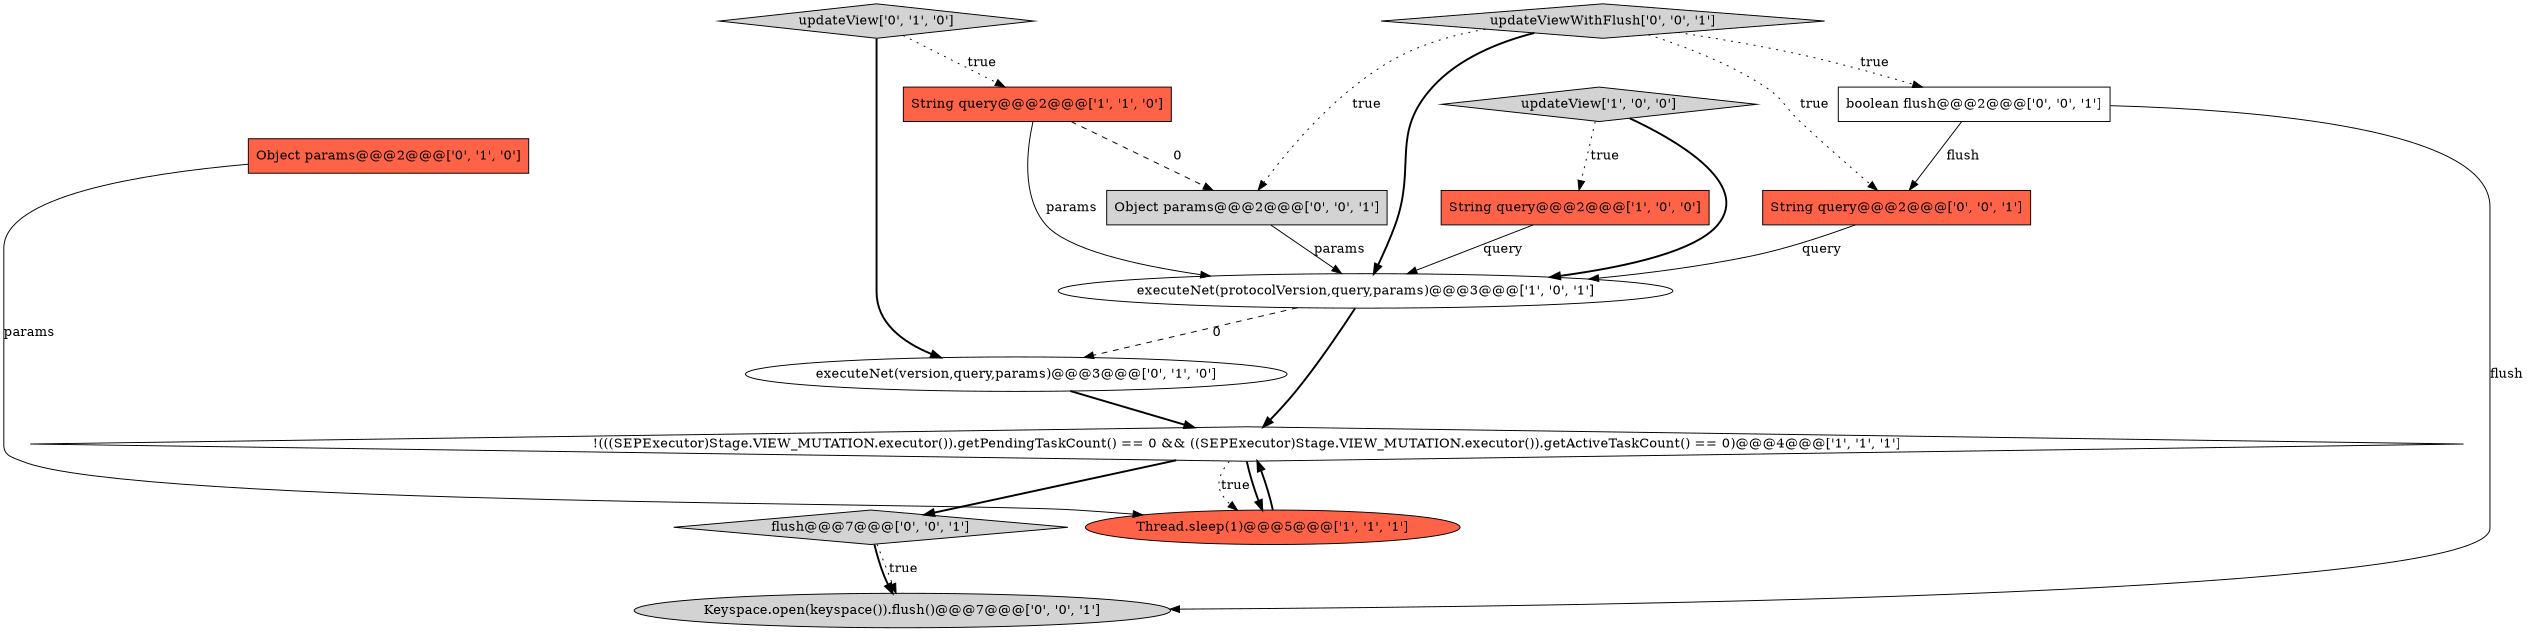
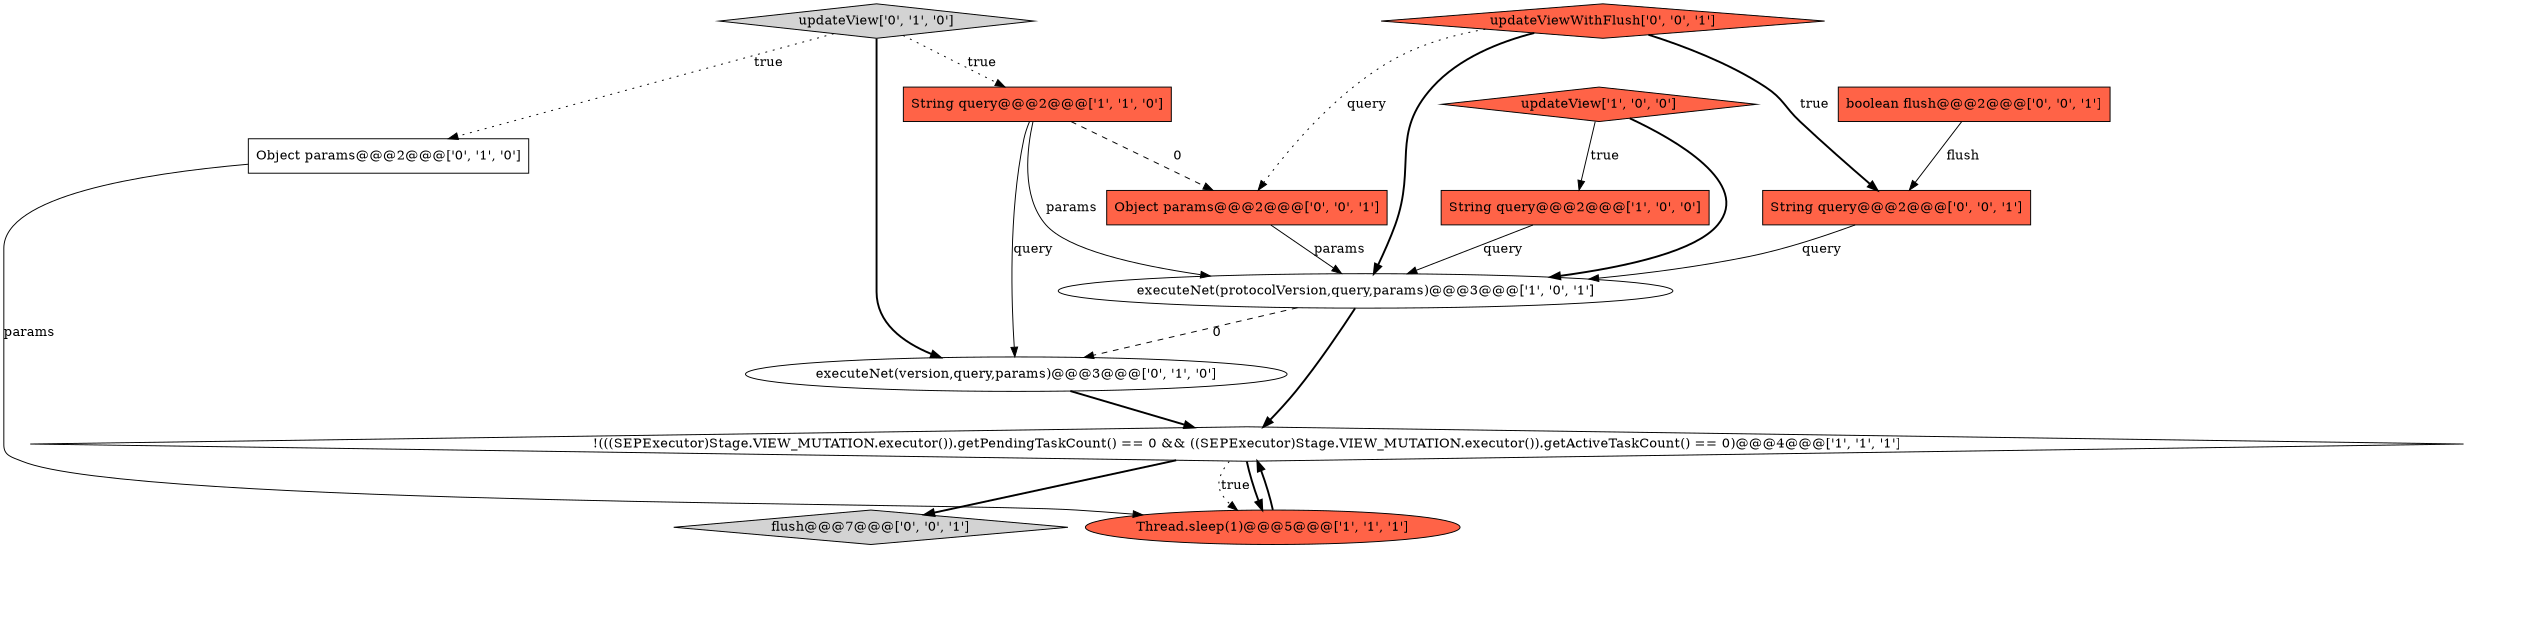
  digraph {
    node [fillcolor=tomato shape=box style=filled]
    edge [style=bold]
-   n1 [fillcolor=lightgray label="updateView['1', '0', '0']" shape=diamond]
+   n1 [label="updateView['1', '0', '0']" shape=diamond]
    n2 [fillcolor=white label="executeNet(protocolVersion,query,params)@@@3@@@['1', '0', '1']" shape=ellipse]
    n3 [label="String query@@@2@@@['1', '0', '0']"]
    n4 [fillcolor=white label="executeNet(version,query,params)@@@3@@@['0', '1', '0']" shape=ellipse]
    n5 [fillcolor=white label="!(((SEPExecutor)Stage.VIEW_MUTATION.executor()).getPendingTaskCount() == 0 && ((SEPExecutor)Stage.VIEW_MUTATION.executor()).getActiveTaskCount() == 0)@@@4@@@['1', '1', '1']" shape=diamond]
    n6 [label="String query@@@2@@@['1', '1', '0']"]
-   n7 [fillcolor=lightgray label="Object params@@@2@@@['0', '0', '1']"]
-   n8 [label="Object params@@@2@@@['0', '1', '0']"]
+   n7 [label="Object params@@@2@@@['0', '0', '1']"]
+   n8 [fillcolor=white label="Object params@@@2@@@['0', '1', '0']"]
    n9 [label="Thread.sleep(1)@@@5@@@['1', '1', '1']" shape=ellipse]
    n10 [fillcolor=lightgray label="flush@@@7@@@['0', '0', '1']" shape=diamond]
-   n11 [fillcolor=lightgray label="Keyspace.open(keyspace()).flush()@@@7@@@['0', '0', '1']" shape=ellipse]
    n12 [fillcolor=lightgray label="updateView['0', '1', '0']" shape=diamond]
-   n13 [fillcolor=white label="boolean flush@@@2@@@['0', '0', '1']"]
+   n13 [label="boolean flush@@@2@@@['0', '0', '1']"]
    n14 [label="String query@@@2@@@['0', '0', '1']"]
-   n15 [fillcolor=lightgray label="updateViewWithFlush['0', '0', '1']" shape=diamond]
+   n15 [label="updateViewWithFlush['0', '0', '1']" shape=diamond]
    n1 -> n2
-   n1 -> n3 [label=true style=dotted]
+   n1 -> n3 [label=true style=solid]
    n2 -> n4 [label=0 style=dashed]
    n2 -> n5
    n3 -> n2 [label=query style=solid]
    n4 -> n5
    n5 -> n9 [label=true style=dotted]
    n5 -> n9
    n5 -> n10
    n6 -> n2 [label=params style=solid]
+   n6 -> n4 [label=query style=solid]
    n6 -> n7 [label=0 style=dashed]
    n7 -> n2 [label=params style=solid]
    n8 -> n9 [label=params style=solid]
    n9 -> n5
-   n10 -> n11 [label=true style=dotted]
-   n10 -> n11
    n12 -> n4
    n12 -> n6 [label=true style=dotted]
-   n13 -> n11 [label=flush style=solid]
+   n12 -> n8 [label=true style=dotted]
    n13 -> n14 [label=flush style=solid]
    n14 -> n2 [label=query style=solid]
    n15 -> n2
-   n15 -> n7 [label=true style=dotted]
-   n15 -> n13 [label=true style=dotted]
-   n15 -> n14 [label=true style=dotted]
+   n15 -> n7 [label=query style=dotted]
+   n15 -> n14 [label=true]
  }
